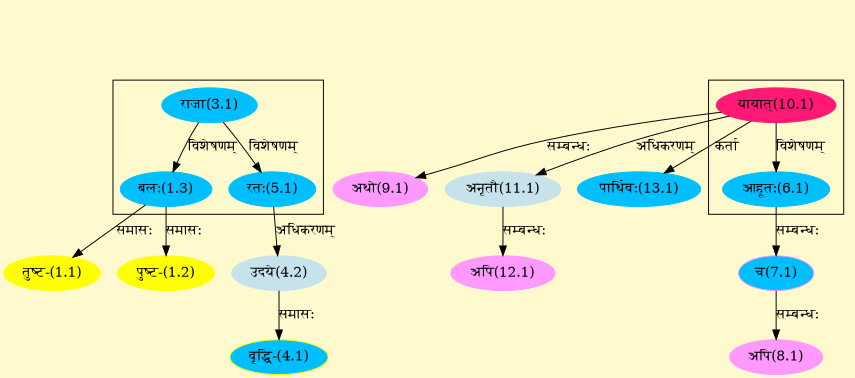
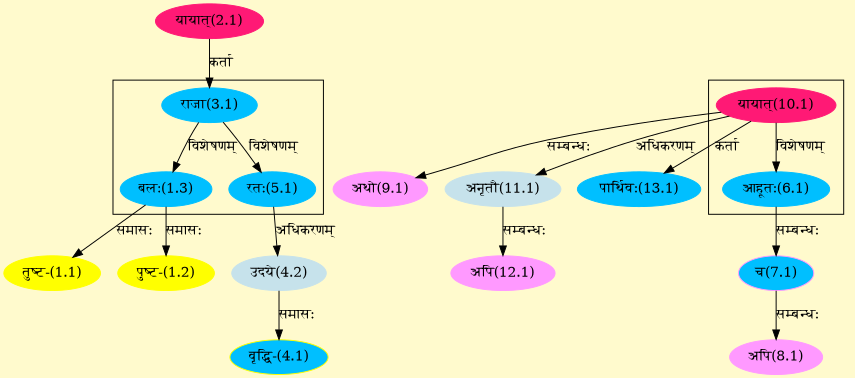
  digraph {
    bgcolor=lemonchiffon1
    compound=true
    rankdir=BT
    node [color="#00BFFF" style=filled]
    edge [dir=back]
    n1 [label="बलः(1.3)"]
    n2 [label="राजा(3.1)"]
    n3 [label="रतः(5.1)"]
    n4 [label="आहूतः(6.1)"]
    n5 [color="#FF1975" label="यायात्(10.1)"]
+   n6 [color="#FF1975" label="यायात्(2.1)"]
    n7 [color="#FFFF00" label="तुष्ट-(1.1)"]
    n8 [color="#FFFF00" label="पुष्ट-(1.2)"]
    n9 [color="#FFFF00" fillcolor="#00BFFF" label="वृद्धि-(4.1)"]
    n10 [color="#C6E2EB" label="उदये(4.2)"]
    n11 [color="#FF99FF" fillcolor="#00BFFF" label="च(7.1)"]
    n12 [color="#FF99FF" label="अपि(8.1)"]
    n13 [color="#FF99FF" label="अथो(9.1)"]
    n14 [label="पार्थिवः(13.1)"]
    n15 [color="#C6E2EB" label="अनृतौ(11.1)"]
    n16 [color="#FF99FF" label="अपि(12.1)"]
    subgraph cluster_1 {
      n1
      n2
      n3
    }
    subgraph cluster_2 {
      n4
      n5
    }
    n1 -> n2 [label="विशेषणम्"]
+   n2 -> n6 [label="कर्ता"]
    n3 -> n2 [label="विशेषणम्"]
    n4 -> n5 [label="विशेषणम्"]
    n7 -> n1 [label="समासः"]
    n8 -> n1 [label="समासः"]
    n9 -> n10 [label="समासः"]
    n10 -> n3 [label="अधिकरणम्"]
    n11 -> n4 [label="सम्बन्धः"]
    n12 -> n11 [label="सम्बन्धः"]
    n13 -> n5 [label="सम्बन्धः"]
    n14 -> n5 [label="कर्ता"]
    n15 -> n5 [label="अधिकरणम्"]
    n16 -> n15 [label="सम्बन्धः"]
  }
